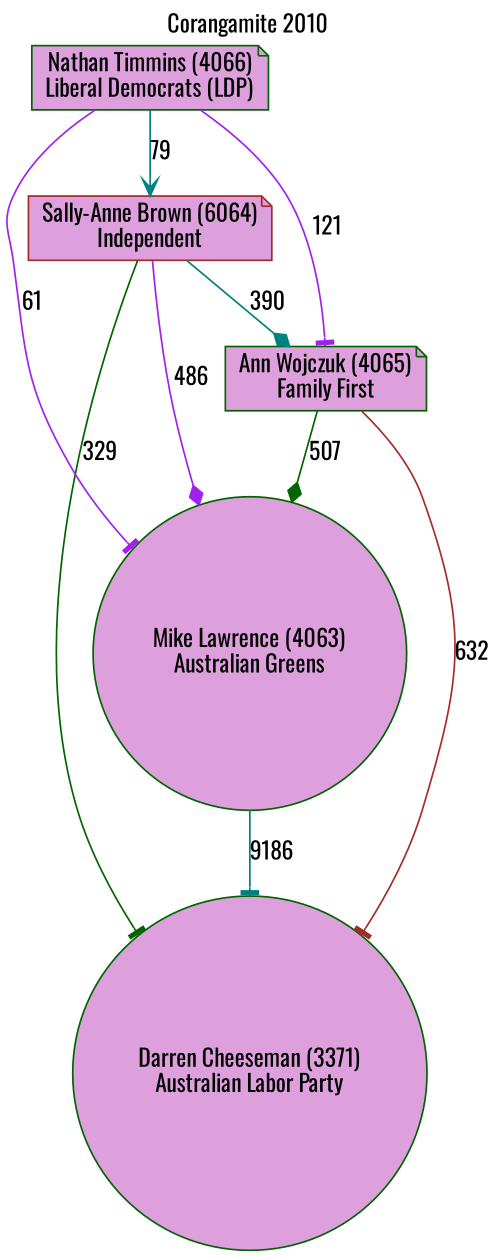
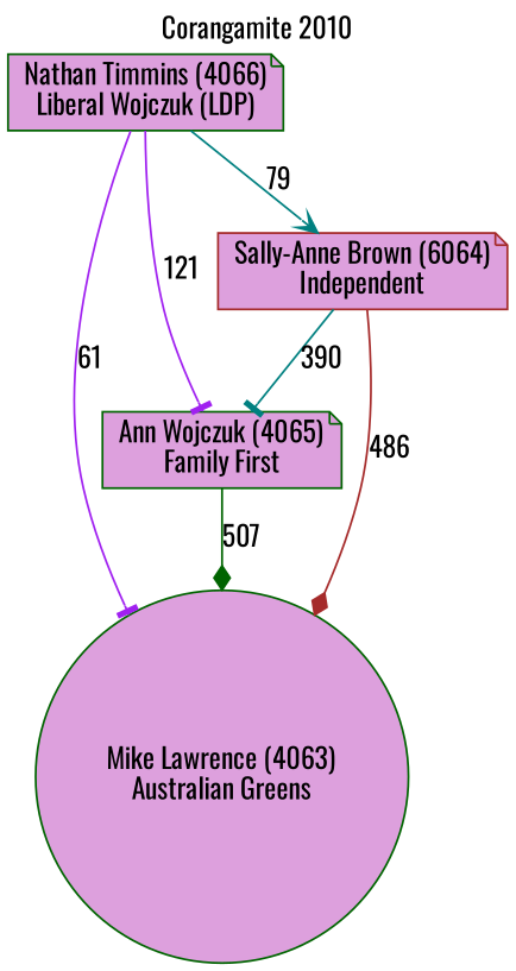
  digraph {
    fontname=Oswald
    label="Corangamite 2010"
    labelloc=t
    mclimit=10
    node [color=darkgreen fillcolor=plum fontname=Oswald shape=note style=filled]
    edge [arrowhead=tee color=teal fontname=Oswald]
-   n1 [label="Darren Cheeseman (3371)\nAustralian Labor Party" shape=circle]
    n2 [label="Mike Lawrence (4063)\nAustralian Greens" shape=circle]
    n3 [label="Ann Wojczuk (4065)\nFamily First"]
    n4 [color=brown label="Sally-Anne Brown (6064)\nIndependent"]
-   n5 [label="Nathan Timmins (4066)\nLiberal Democrats (LDP)"]
-   n2 -> n1 [label=9186]
-   n3 -> n1 [color=brown label=632]
+   n5 [label="Nathan Timmins (4066)\nLiberal Wojczuk (LDP)"]
    n3 -> n2 [arrowhead=diamond color=darkgreen label=507]
-   n4 -> n1 [color=darkgreen label=329]
-   n4 -> n2 [arrowhead=diamond color=purple label=486]
-   n4 -> n3 [arrowhead=diamond label=390]
+   n4 -> n2 [arrowhead=diamond color=brown label=486]
+   n4 -> n3 [label=390]
    n5 -> n2 [color=purple label=61]
    n5 -> n3 [color=purple label=121]
    n5 -> n4 [arrowhead=vee label=79]
  }
